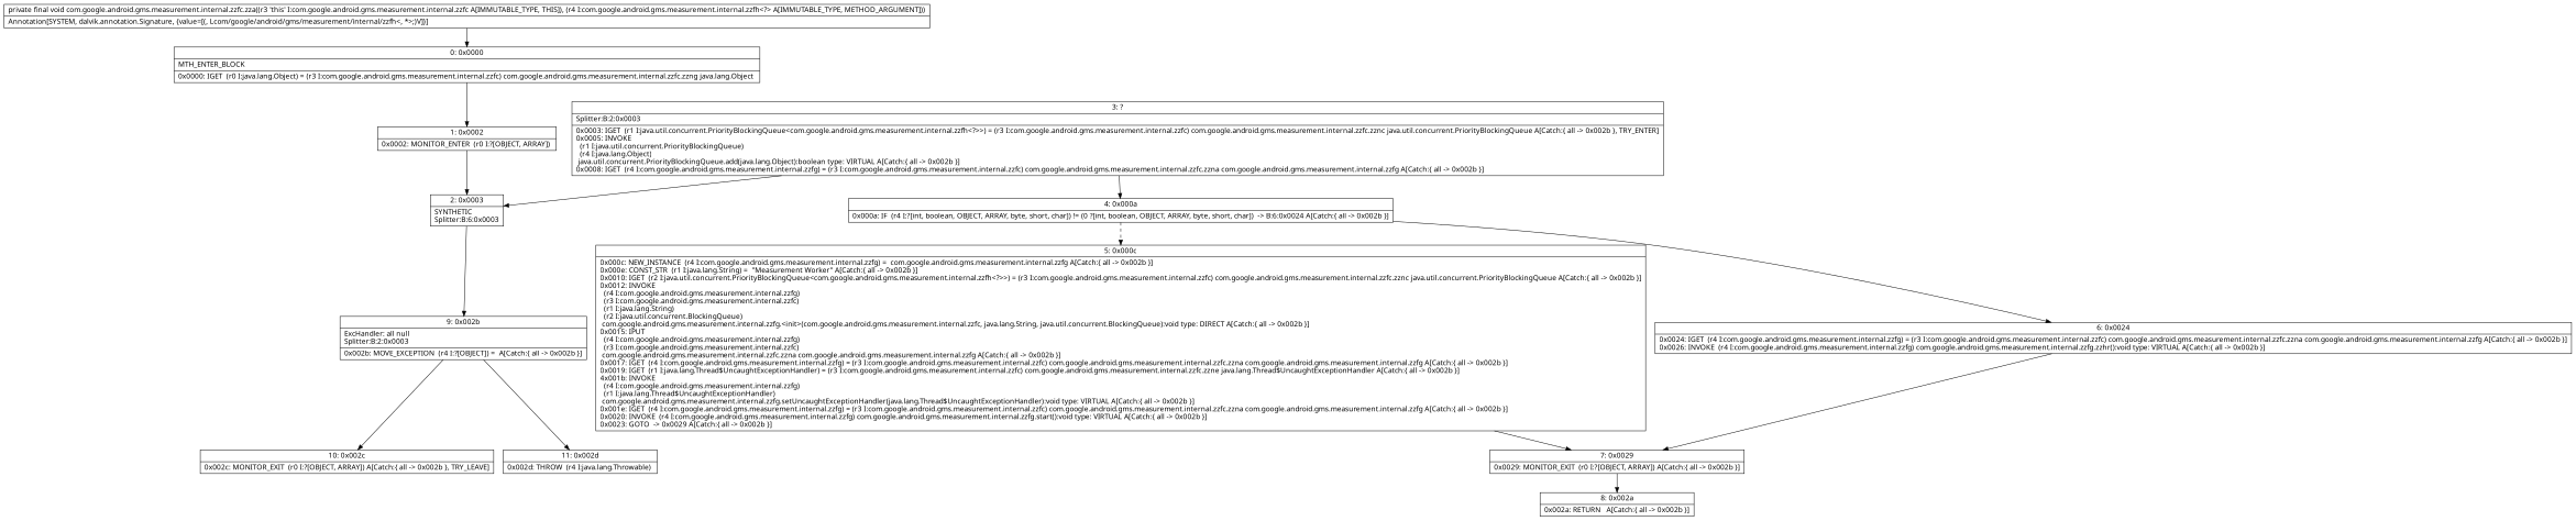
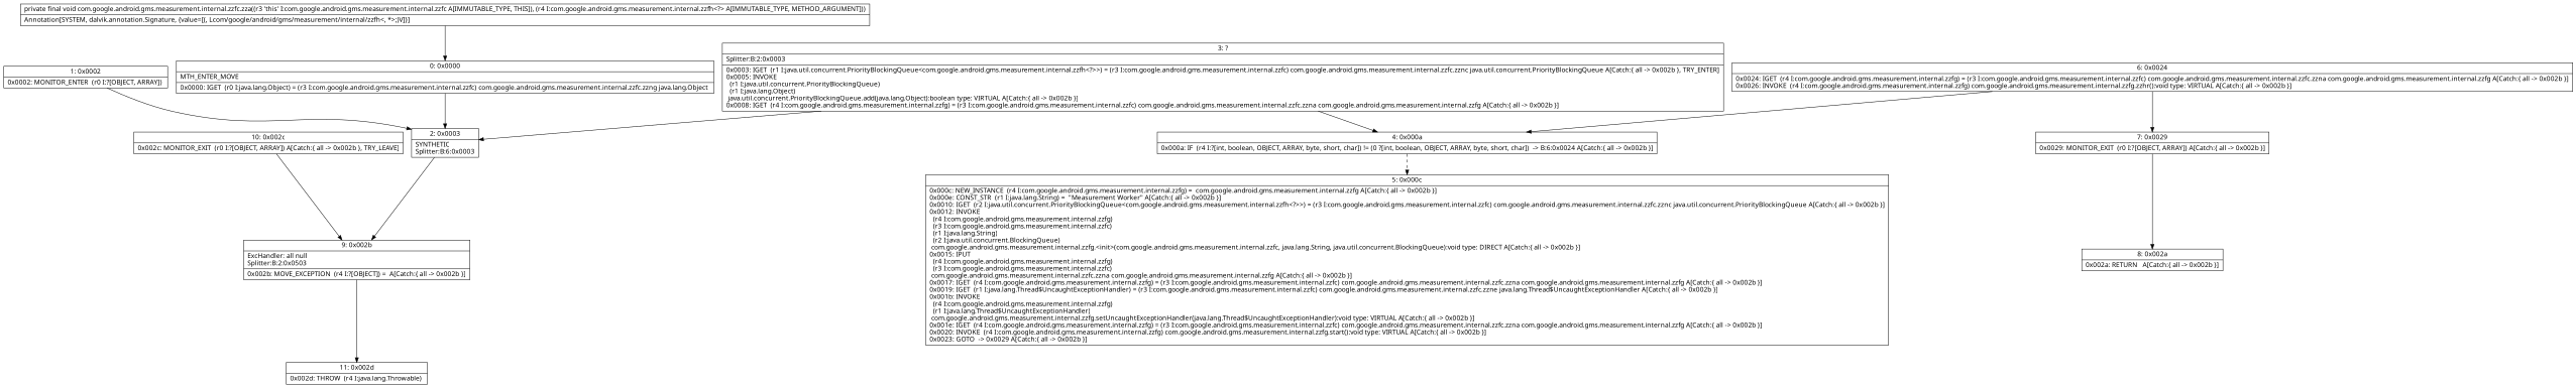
  digraph {
    fontname="Noto Sans"
    node [fontname="Noto Sans" shape=record]
    edge [fontname="Noto Sans"]
-   n1 [label="{0\:\ 0x0000|MTH_ENTER_BLOCK\l|0x0000: IGET  (r0 I:java.lang.Object) = (r3 I:com.google.android.gms.measurement.internal.zzfc) com.google.android.gms.measurement.internal.zzfc.zzng java.lang.Object \l}"]
+   n1 [label="{0\:\ 0x0000|MTH_ENTER_MOVE\l|0x0000: IGET  (r0 I:java.lang.Object) = (r3 I:com.google.android.gms.measurement.internal.zzfc) com.google.android.gms.measurement.internal.zzfc.zzng java.lang.Object \l}"]
    n2 [label="{1\:\ 0x0002|0x0002: MONITOR_ENTER  (r0 I:?[OBJECT, ARRAY]) \l}"]
    n3 [label="{2\:\ 0x0003|SYNTHETIC\lSplitter:B:6:0x0003\l}"]
-   n4 [label="{9\:\ 0x002b|ExcHandler: all null\lSplitter:B:2:0x0003\l|0x002b: MOVE_EXCEPTION  (r4 I:?[OBJECT]) =  A[Catch:\{ all \-\> 0x002b \}]\l}"]
-   n5 [label="{3\:\ ?|Splitter:B:2:0x0003\l|0x0003: IGET  (r1 I:java.util.concurrent.PriorityBlockingQueue\<com.google.android.gms.measurement.internal.zzfh\<?\>\>) = (r3 I:com.google.android.gms.measurement.internal.zzfc) com.google.android.gms.measurement.internal.zzfc.zznc java.util.concurrent.PriorityBlockingQueue A[Catch:\{ all \-\> 0x002b \}, TRY_ENTER]\l0x0005: INVOKE  \l  (r1 I:java.util.concurrent.PriorityBlockingQueue)\l  (r4 I:java.lang.Object)\l java.util.concurrent.PriorityBlockingQueue.add(java.lang.Object):boolean type: VIRTUAL A[Catch:\{ all \-\> 0x002b \}]\l0x0008: IGET  (r4 I:com.google.android.gms.measurement.internal.zzfg) = (r3 I:com.google.android.gms.measurement.internal.zzfc) com.google.android.gms.measurement.internal.zzfc.zzna com.google.android.gms.measurement.internal.zzfg A[Catch:\{ all \-\> 0x002b \}]\l}"]
+   n4 [label="{9\:\ 0x002b|ExcHandler: all null\lSplitter:B:2:0x0503\l|0x002b: MOVE_EXCEPTION  (r4 I:?[OBJECT]) =  A[Catch:\{ all \-\> 0x002b \}]\l}"]
+   n5 [label="{3\:\ ?|Splitter:B:2:0x0003\l|0x0003: IGET  (r1 I:java.util.concurrent.PriorityBlockingQueue\<com.google.android.gms.measurement.internal.zzfh\<?\>\>) = (r3 I:com.google.android.gms.measurement.internal.zzfc) com.google.android.gms.measurement.internal.zzfc.zznc java.util.concurrent.PriorityBlockingQueue A[Catch:\{ all \-\> 0x002b \}, TRY_ENTER]\l0x0005: INVOKE  \l  (r1 I:java.util.concurrent.PriorityBlockingQueue)\l  (r1 I:java.lang.Object)\l java.util.concurrent.PriorityBlockingQueue.add(java.lang.Object):boolean type: VIRTUAL A[Catch:\{ all \-\> 0x002b \}]\l0x0008: IGET  (r4 I:com.google.android.gms.measurement.internal.zzfg) = (r3 I:com.google.android.gms.measurement.internal.zzfc) com.google.android.gms.measurement.internal.zzfc.zzna com.google.android.gms.measurement.internal.zzfg A[Catch:\{ all \-\> 0x002b \}]\l}"]
    n6 [label="{4\:\ 0x000a|0x000a: IF  (r4 I:?[int, boolean, OBJECT, ARRAY, byte, short, char]) != (0 ?[int, boolean, OBJECT, ARRAY, byte, short, char])  \-\> B:6:0x0024 A[Catch:\{ all \-\> 0x002b \}]\l}"]
    n7 [label="{10\:\ 0x002c|0x002c: MONITOR_EXIT  (r0 I:?[OBJECT, ARRAY]) A[Catch:\{ all \-\> 0x002b \}, TRY_LEAVE]\l}"]
    n8 [label="{11\:\ 0x002d|0x002d: THROW  (r4 I:java.lang.Throwable) \l}"]
-   n9 [label="{5\:\ 0x000c|0x000c: NEW_INSTANCE  (r4 I:com.google.android.gms.measurement.internal.zzfg) =  com.google.android.gms.measurement.internal.zzfg A[Catch:\{ all \-\> 0x002b \}]\l0x000e: CONST_STR  (r1 I:java.lang.String) =  \"Measurement Worker\" A[Catch:\{ all \-\> 0x002b \}]\l0x0010: IGET  (r2 I:java.util.concurrent.PriorityBlockingQueue\<com.google.android.gms.measurement.internal.zzfh\<?\>\>) = (r3 I:com.google.android.gms.measurement.internal.zzfc) com.google.android.gms.measurement.internal.zzfc.zznc java.util.concurrent.PriorityBlockingQueue A[Catch:\{ all \-\> 0x002b \}]\l0x0012: INVOKE  \l  (r4 I:com.google.android.gms.measurement.internal.zzfg)\l  (r3 I:com.google.android.gms.measurement.internal.zzfc)\l  (r1 I:java.lang.String)\l  (r2 I:java.util.concurrent.BlockingQueue)\l com.google.android.gms.measurement.internal.zzfg.\<init\>(com.google.android.gms.measurement.internal.zzfc, java.lang.String, java.util.concurrent.BlockingQueue):void type: DIRECT A[Catch:\{ all \-\> 0x002b \}]\l0x0015: IPUT  \l  (r4 I:com.google.android.gms.measurement.internal.zzfg)\l  (r3 I:com.google.android.gms.measurement.internal.zzfc)\l com.google.android.gms.measurement.internal.zzfc.zzna com.google.android.gms.measurement.internal.zzfg A[Catch:\{ all \-\> 0x002b \}]\l0x0017: IGET  (r4 I:com.google.android.gms.measurement.internal.zzfg) = (r3 I:com.google.android.gms.measurement.internal.zzfc) com.google.android.gms.measurement.internal.zzfc.zzna com.google.android.gms.measurement.internal.zzfg A[Catch:\{ all \-\> 0x002b \}]\l0x0019: IGET  (r1 I:java.lang.Thread$UncaughtExceptionHandler) = (r3 I:com.google.android.gms.measurement.internal.zzfc) com.google.android.gms.measurement.internal.zzfc.zzne java.lang.Thread$UncaughtExceptionHandler A[Catch:\{ all \-\> 0x002b \}]\l4x001b: INVOKE  \l  (r4 I:com.google.android.gms.measurement.internal.zzfg)\l  (r1 I:java.lang.Thread$UncaughtExceptionHandler)\l com.google.android.gms.measurement.internal.zzfg.setUncaughtExceptionHandler(java.lang.Thread$UncaughtExceptionHandler):void type: VIRTUAL A[Catch:\{ all \-\> 0x002b \}]\l0x001e: IGET  (r4 I:com.google.android.gms.measurement.internal.zzfg) = (r3 I:com.google.android.gms.measurement.internal.zzfc) com.google.android.gms.measurement.internal.zzfc.zzna com.google.android.gms.measurement.internal.zzfg A[Catch:\{ all \-\> 0x002b \}]\l0x0020: INVOKE  (r4 I:com.google.android.gms.measurement.internal.zzfg) com.google.android.gms.measurement.internal.zzfg.start():void type: VIRTUAL A[Catch:\{ all \-\> 0x002b \}]\l0x0023: GOTO  \-\> 0x0029 A[Catch:\{ all \-\> 0x002b \}]\l}"]
+   n9 [label="{5\:\ 0x000c|0x000c: NEW_INSTANCE  (r4 I:com.google.android.gms.measurement.internal.zzfg) =  com.google.android.gms.measurement.internal.zzfg A[Catch:\{ all \-\> 0x002b \}]\l0x000e: CONST_STR  (r1 I:java.lang.String) =  \"Measurement Worker\" A[Catch:\{ all \-\> 0x002b \}]\l0x0010: IGET  (r2 I:java.util.concurrent.PriorityBlockingQueue\<com.google.android.gms.measurement.internal.zzfh\<?\>\>) = (r3 I:com.google.android.gms.measurement.internal.zzfc) com.google.android.gms.measurement.internal.zzfc.zznc java.util.concurrent.PriorityBlockingQueue A[Catch:\{ all \-\> 0x002b \}]\l0x0012: INVOKE  \l  (r4 I:com.google.android.gms.measurement.internal.zzfg)\l  (r3 I:com.google.android.gms.measurement.internal.zzfc)\l  (r1 I:java.lang.String)\l  (r2 I:java.util.concurrent.BlockingQueue)\l com.google.android.gms.measurement.internal.zzfg.\<init\>(com.google.android.gms.measurement.internal.zzfc, java.lang.String, java.util.concurrent.BlockingQueue):void type: DIRECT A[Catch:\{ all \-\> 0x002b \}]\l0x0015: IPUT  \l  (r4 I:com.google.android.gms.measurement.internal.zzfg)\l  (r3 I:com.google.android.gms.measurement.internal.zzfc)\l com.google.android.gms.measurement.internal.zzfc.zzna com.google.android.gms.measurement.internal.zzfg A[Catch:\{ all \-\> 0x002b \}]\l0x0017: IGET  (r4 I:com.google.android.gms.measurement.internal.zzfg) = (r3 I:com.google.android.gms.measurement.internal.zzfc) com.google.android.gms.measurement.internal.zzfc.zzna com.google.android.gms.measurement.internal.zzfg A[Catch:\{ all \-\> 0x002b \}]\l0x0019: IGET  (r1 I:java.lang.Thread$UncaughtExceptionHandler) = (r3 I:com.google.android.gms.measurement.internal.zzfc) com.google.android.gms.measurement.internal.zzfc.zzne java.lang.Thread$UncaughtExceptionHandler A[Catch:\{ all \-\> 0x002b \}]\l0x001b: INVOKE  \l  (r4 I:com.google.android.gms.measurement.internal.zzfg)\l  (r1 I:java.lang.Thread$UncaughtExceptionHandler)\l com.google.android.gms.measurement.internal.zzfg.setUncaughtExceptionHandler(java.lang.Thread$UncaughtExceptionHandler):void type: VIRTUAL A[Catch:\{ all \-\> 0x002b \}]\l0x001e: IGET  (r4 I:com.google.android.gms.measurement.internal.zzfg) = (r3 I:com.google.android.gms.measurement.internal.zzfc) com.google.android.gms.measurement.internal.zzfc.zzna com.google.android.gms.measurement.internal.zzfg A[Catch:\{ all \-\> 0x002b \}]\l0x0020: INVOKE  (r4 I:com.google.android.gms.measurement.internal.zzfg) com.google.android.gms.measurement.internal.zzfg.start():void type: VIRTUAL A[Catch:\{ all \-\> 0x002b \}]\l0x0023: GOTO  \-\> 0x0029 A[Catch:\{ all \-\> 0x002b \}]\l}"]
    n10 [label="{6\:\ 0x0024|0x0024: IGET  (r4 I:com.google.android.gms.measurement.internal.zzfg) = (r3 I:com.google.android.gms.measurement.internal.zzfc) com.google.android.gms.measurement.internal.zzfc.zzna com.google.android.gms.measurement.internal.zzfg A[Catch:\{ all \-\> 0x002b \}]\l0x0026: INVOKE  (r4 I:com.google.android.gms.measurement.internal.zzfg) com.google.android.gms.measurement.internal.zzfg.zzhr():void type: VIRTUAL A[Catch:\{ all \-\> 0x002b \}]\l}"]
    n11 [label="{7\:\ 0x0029|0x0029: MONITOR_EXIT  (r0 I:?[OBJECT, ARRAY]) A[Catch:\{ all \-\> 0x002b \}]\l}"]
    n12 [label="{8\:\ 0x002a|0x002a: RETURN   A[Catch:\{ all \-\> 0x002b \}]\l}"]
    n13 [label="{private final void com.google.android.gms.measurement.internal.zzfc.zza((r3 'this' I:com.google.android.gms.measurement.internal.zzfc A[IMMUTABLE_TYPE, THIS]), (r4 I:com.google.android.gms.measurement.internal.zzfh\<?\> A[IMMUTABLE_TYPE, METHOD_ARGUMENT]))  | Annotation[SYSTEM, dalvik.annotation.Signature, \{value=[(, Lcom\/google\/android\/gms\/measurement\/internal\/zzfh\<, *\>;)V]\}]\l}"]
-   n1 -> n2
+   n1 -> n3
    n2 -> n3
    n3 -> n4
-   n4 -> n7
+   n7 -> n4
    n4 -> n8
    n5 -> n3
    n5 -> n6
    n6 -> n9 [style=dashed]
-   n6 -> n10
-   n9 -> n11
+   n10 -> n6
    n10 -> n11
    n11 -> n12
    n13 -> n1
  }
